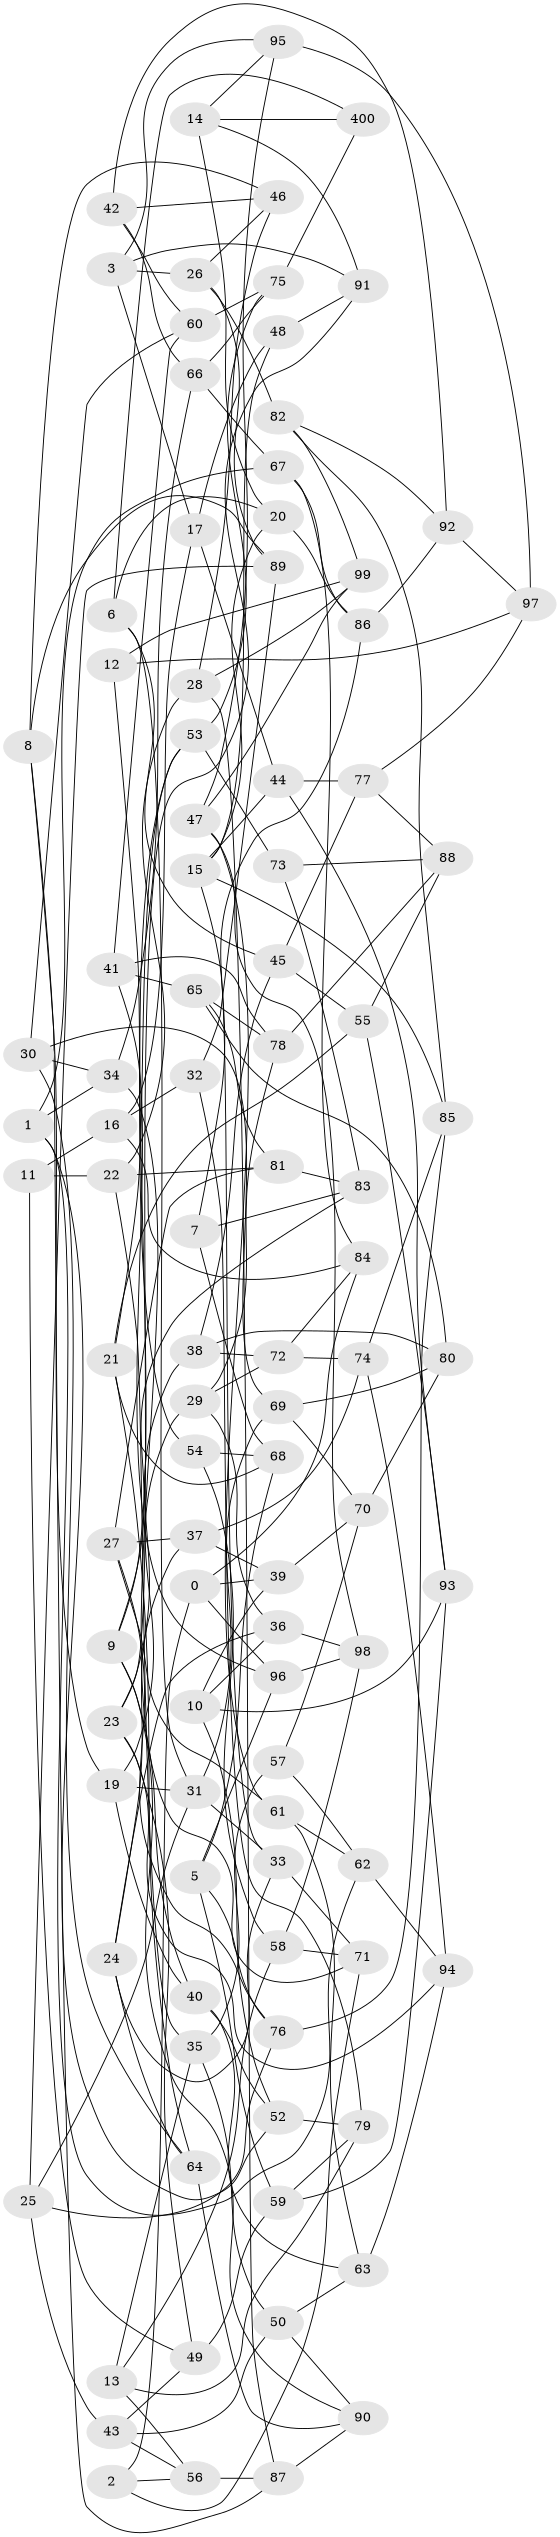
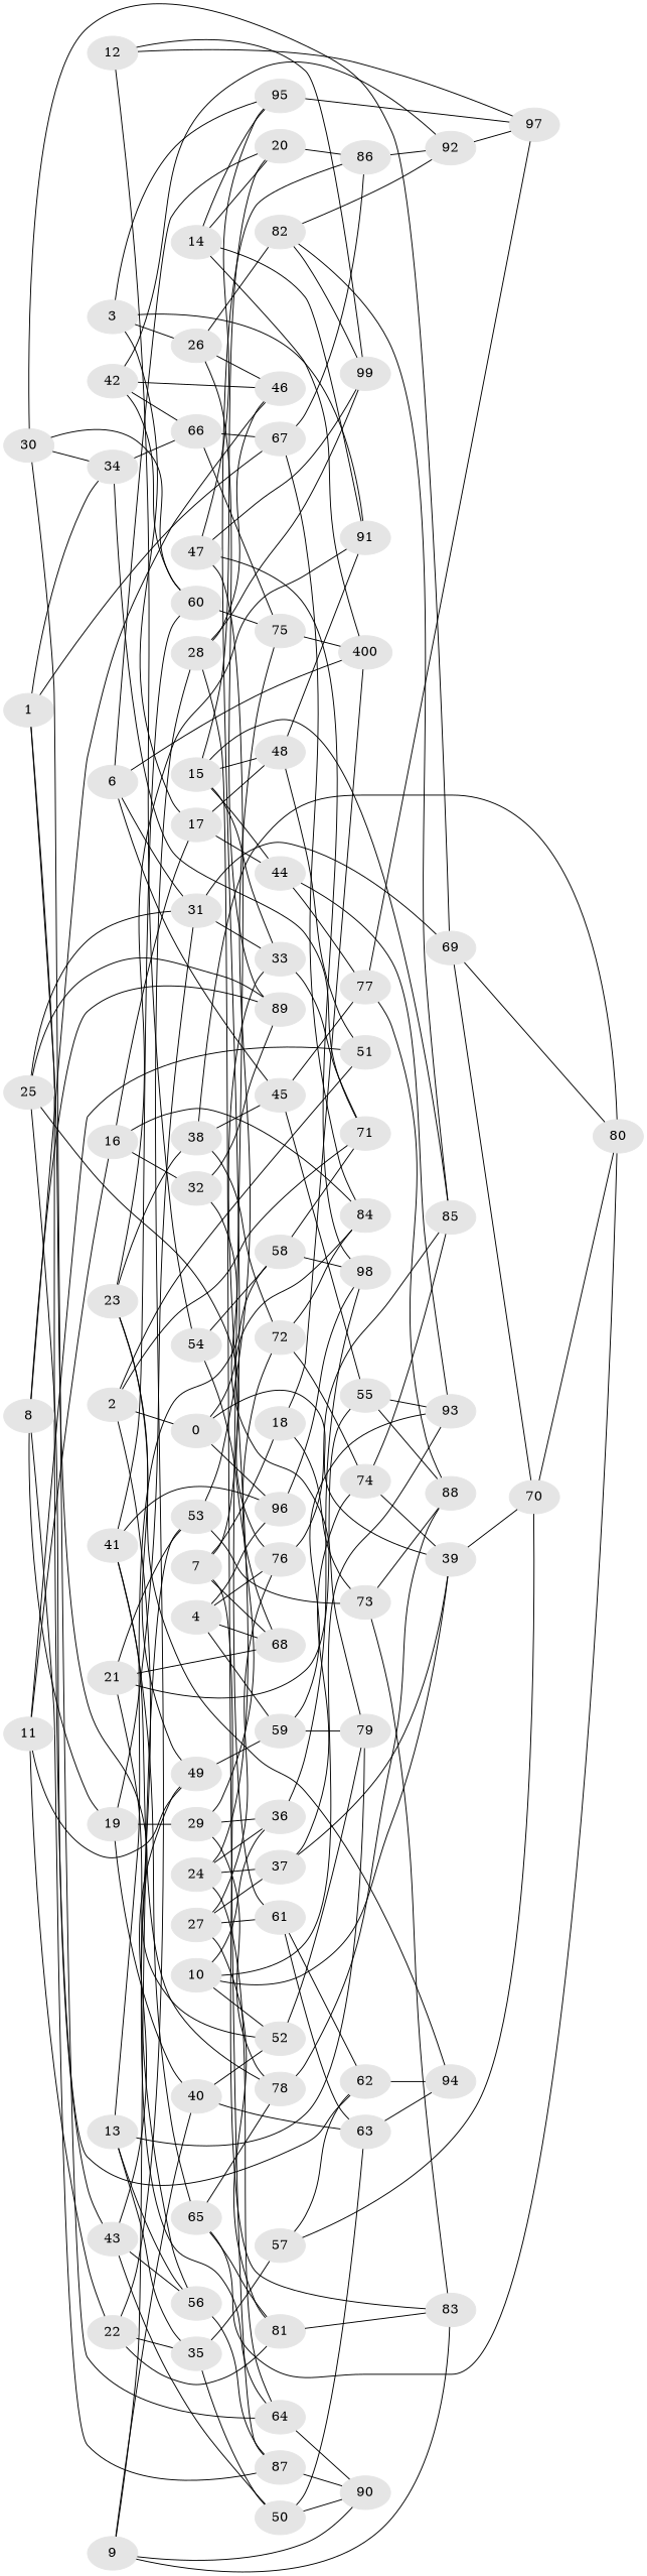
  graph {
    rankdir=LR
    node [color=gray90 style=filled]
    1
    34
    52
    62
    67
    71
    66
    79
    94
    84
    86
    n12 [label=0]
    2
+   51
    56
    96
    39
    87
    3
    17
    26
    91
    95
    44
    48
    46
    89
    82
    97
-   4 [label=5]
+   4
    59
    68
    76
    93
    85
    98
    70
    6
    20
    31
    45
    n42 [label=400]
    33
    69
    55
    77
    7
+   18
    83
    73
    92
    8
    19
    40
    29
    90
    9
    53
    63
    75
    10
    36
    11
    16
    22
    49
    32
    35
    28
    81
    12
    54
    99
    58
    57
    13
    50
    14
    15
    88
    72
    78
    21
    64
    23
    38
    80
    24
    37
    74
    25
    43
    27
    61
    30
    60
    41
    65
    42
    47
    1 -- 34
    1 -- 52
    1 -- 62
    1 -- 67
    34 -- 71
    34 -- 66
    52 -- 79
    62 -- 94
    67 -- 84
    67 -- 86
    66 -- 67
    66 -- 75
    86 -- 92
    n12 -- 84
    n12 -- 96
    n12 -- 39
    2 -- 71
    2 -- n12
+   2 -- 51
    2 -- 56
    56 -- 87
    96 -- 98
    39 -- 70
    87 -- 90
    3 -- 17
    3 -- 26
    3 -- 91
    3 -- 95
    17 -- 44
    17 -- 48
    26 -- 46
    26 -- 89
    26 -- 82
    95 -- 97
    44 -- 93
    44 -- 77
+   48 -- 51
    48 -- 91
    82 -- 85
    82 -- 92
    82 -- 99
    4 -- 96
    4 -- 59
    4 -- 68
    4 -- 76
    59 -- 79
    59 -- 93
    76 -- 85
    70 -- 80
    6 -- 20
    6 -- 31
    6 -- 45
    6 -- n42
    20 -- 86
    31 -- 33
    31 -- 69
    45 -- 55
    45 -- 77
    33 -- 71
    69 -- 70
    69 -- 80
    55 -- 93
    55 -- 88
    77 -- 97
    77 -- 88
    7 -- 86
    7 -- 68
+   7 -- 18
    7 -- 83
+   18 -- n42
+   18 -- 73
    73 -- 83
    73 -- 88
    92 -- 97
    8 -- 87
    8 -- 46
    8 -- 89
    8 -- 19
    19 -- 31
    19 -- 40
    19 -- 29
    40 -- 52
    40 -- 63
    29 -- 36
    29 -- 72
    29 -- 78
    9 -- 83
    9 -- 40
    9 -- 90
    9 -- 53
    53 -- 73
    53 -- 75
    63 -- 94
    75 -- n42
    10 -- 52
    10 -- 39
    10 -- 93
    10 -- 36
    36 -- 98
+   11 -- 51
    11 -- 16
    11 -- 22
    11 -- 49
    16 -- 84
    16 -- 17
    16 -- 32
    22 -- 35
    22 -- 28
    22 -- 81
    49 -- 59
    32 -- 79
    32 -- 89
    35 -- 57
    35 -- 50
    28 -- 87
    28 -- 46
    28 -- 99
    81 -- 83
    12 -- 97
    12 -- 54
    12 -- 99
    54 -- 68
    54 -- 58
    58 -- 71
    58 -- 98
    57 -- 62
    57 -- 70
    13 -- 79
    13 -- 56
    13 -- 35
    13 -- 58
    50 -- 90
    50 -- 63
    14 -- 91
    14 -- 95
    14 -- 20
    14 -- n42
    15 -- 44
    15 -- 48
    15 -- 85
    15 -- 20
    15 -- 33
    72 -- 84
    72 -- 74
    78 -- 88
    21 -- 68
    21 -- 55
    21 -- 53
    21 -- 64
    64 -- 90
    23 -- 94
    23 -- 91
    23 -- 49
    23 -- 38
    38 -- 45
    38 -- 72
    38 -- 80
    24 -- 33
    24 -- 36
    24 -- 64
    24 -- 37
    37 -- 39
    37 -- 74
-   74 -- 94
+   74 -- 39
    74 -- 85
    25 -- 89
    25 -- 76
    25 -- 31
    25 -- 43
    43 -- 56
    43 -- 49
    43 -- 50
    27 -- 76
    27 -- 81
    27 -- 37
    27 -- 61
    61 -- 62
    61 -- 63
    30 -- 34
    30 -- 69
    30 -- 64
    30 -- 60
    60 -- 75
    41 -- 96
    41 -- 78
    41 -- 60
    41 -- 65
    65 -- 81
    65 -- 78
    65 -- 80
    42 -- 66
    42 -- 46
    42 -- 92
    42 -- 60
    47 -- 95
    47 -- 98
    47 -- 99
    47 -- 61
  }
